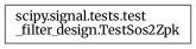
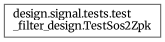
  digraph {
    rankdir=TB
    fontname=Merriweather
-   n1 [color=grey40 fillcolor=white fontname=Merriweather fontsize=10 height=0.2 label="scipy.signal.tests.test\l_filter_design.TestSos2Zpk" shape=box style=filled width=0.4]
+   n1 [color=grey40 fillcolor=white fontname=Merriweather fontsize=10 height=0.2 label="design.signal.tests.test\l_filter_design.TestSos2Zpk" shape=box style=filled width=0.4]
  }
